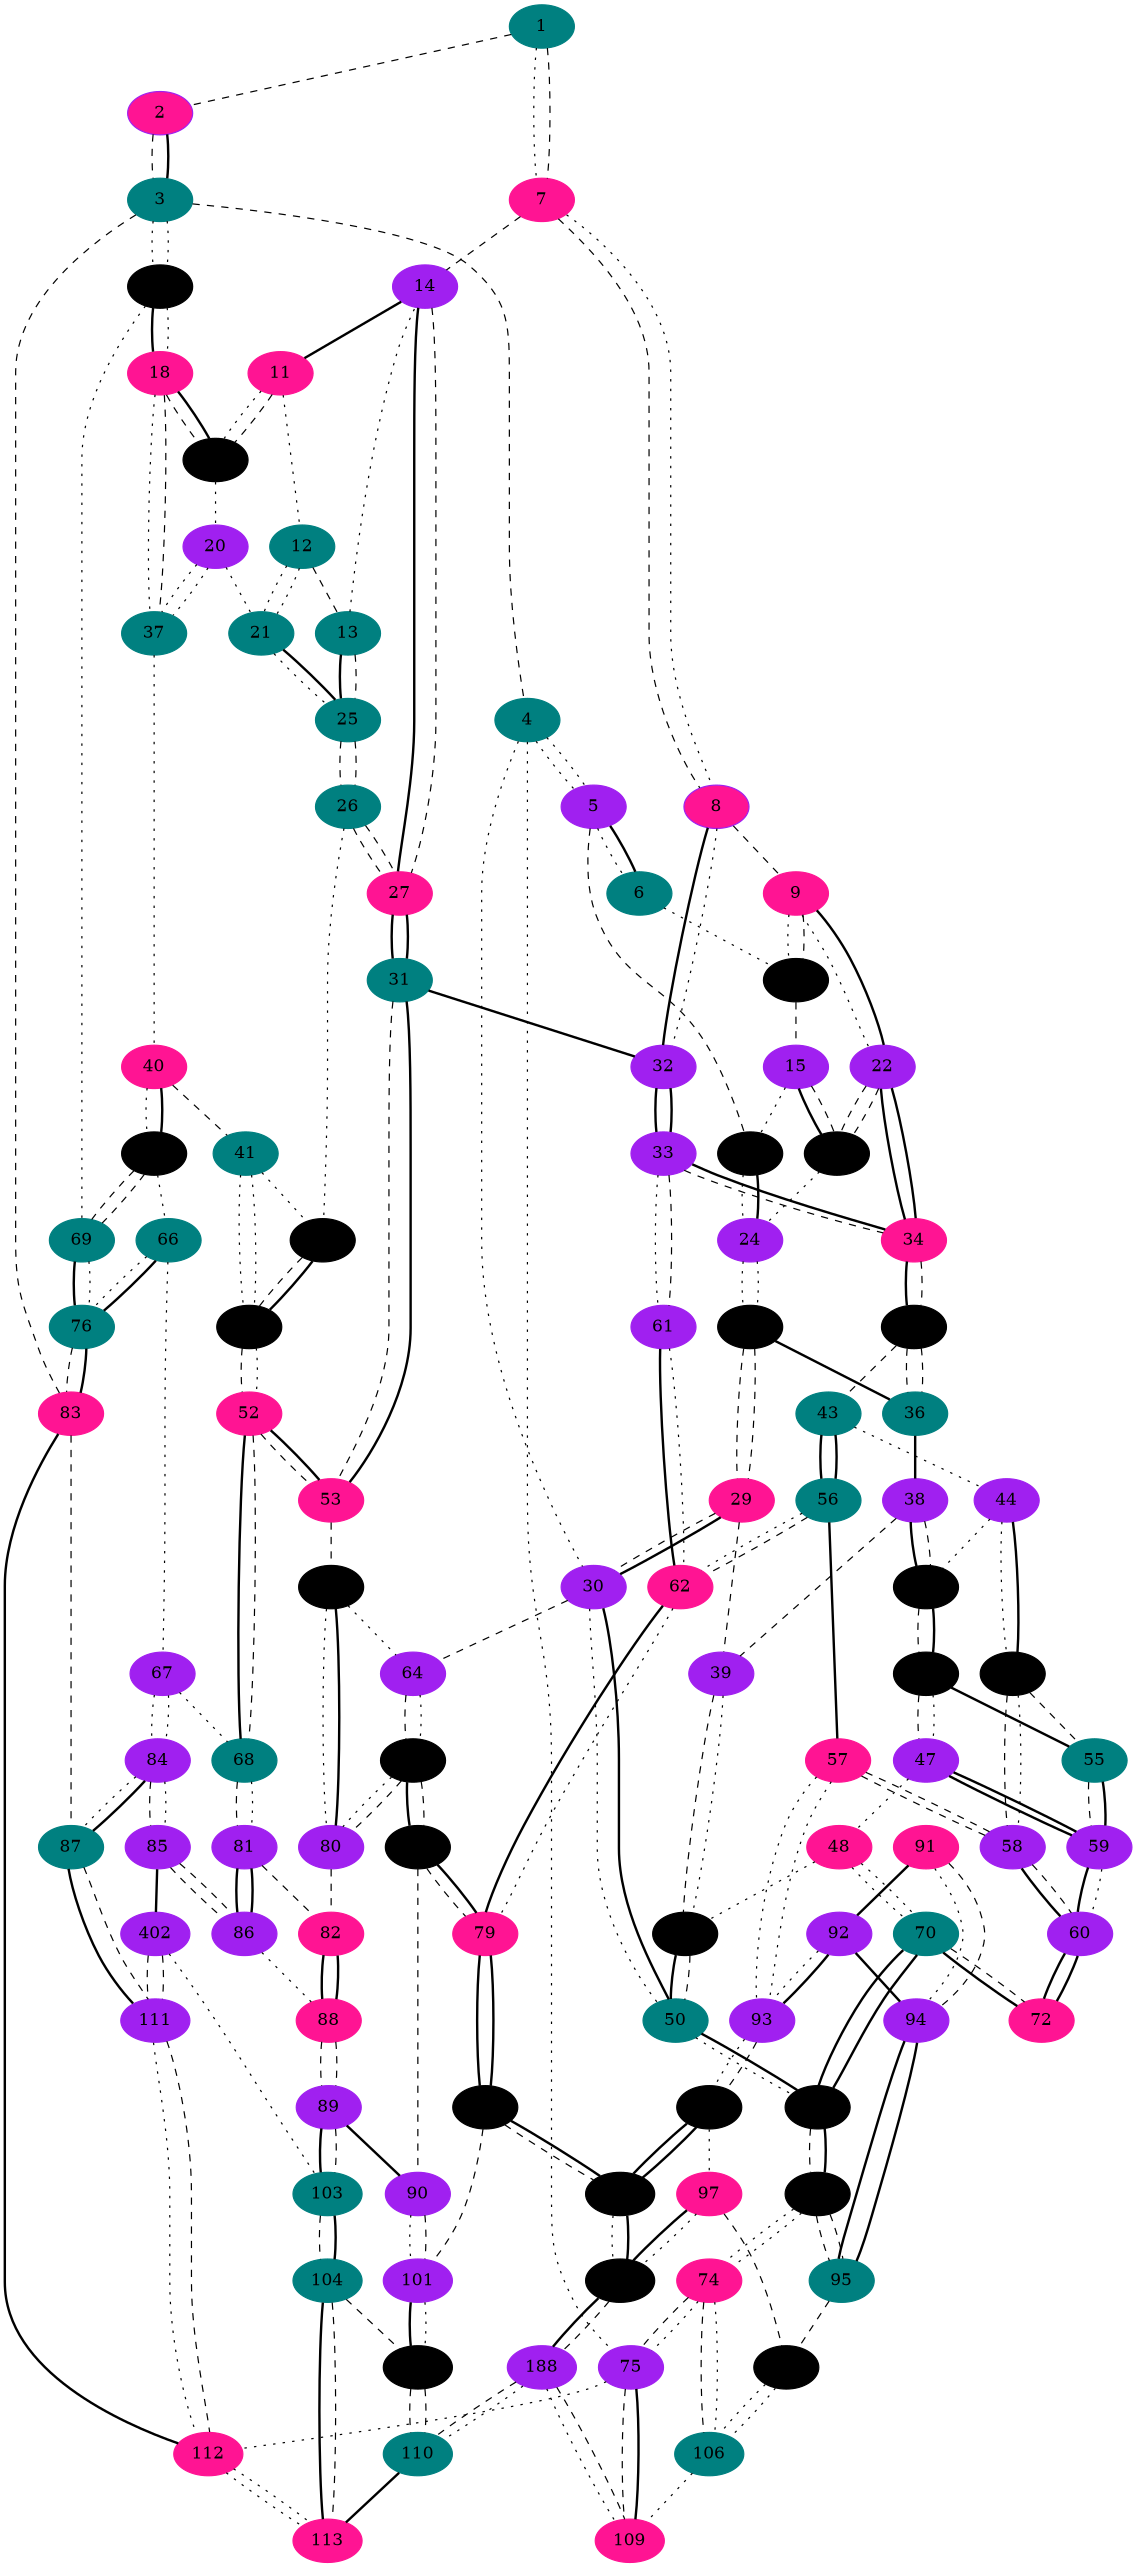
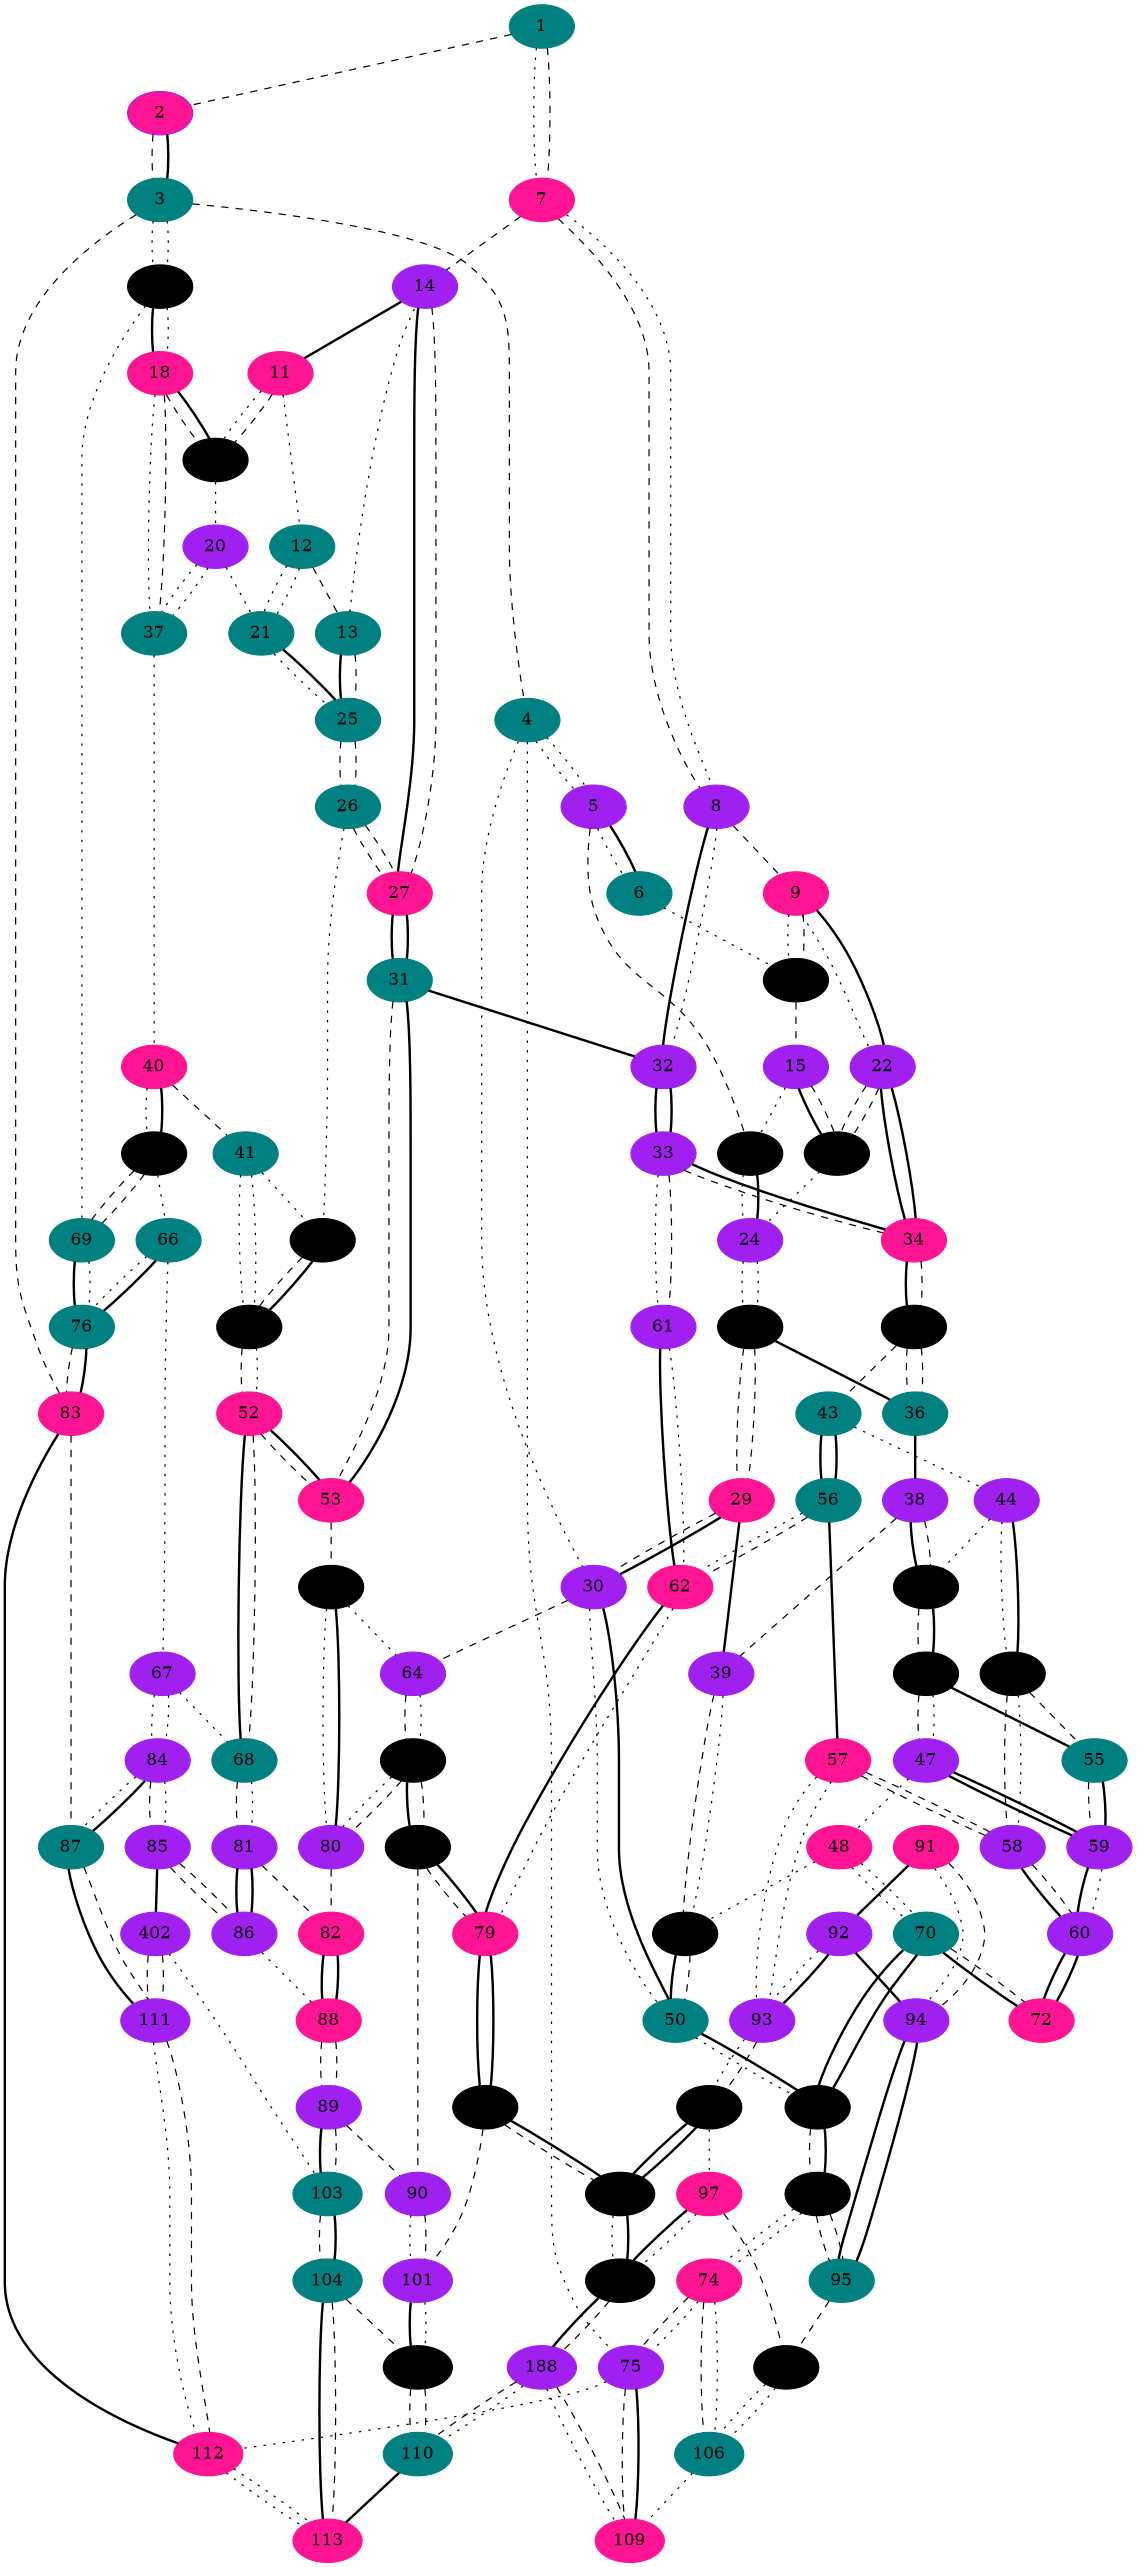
  graph {
    node [color=purple style=filled]
    edge [style=dashed]
    1 [color=teal]
    2 [fillcolor=deeppink]
    7 [color=deeppink]
    3 [color=teal]
-   8 [fillcolor=deeppink]
+   8
    14
    4 [color=teal]
    17 [color=black]
    83 [color=deeppink]
    11 [color=deeppink]
    12 [color=teal]
    19 [color=black]
    5
    30
    75
    18 [color=deeppink]
    69 [color=teal]
    112 [color=deeppink]
    87 [color=teal]
    6 [color=teal]
    16 [color=black]
    50 [color=teal]
    64
    109 [color=deeppink]
    10 [color=black]
    24
    15
    9 [color=deeppink]
    32
    27 [color=deeppink]
    22
    33
    23 [color=black]
    34 [color=deeppink]
    13 [color=teal]
    21 [color=teal]
    20
    25 [color=teal]
    26 [color=teal]
    31 [color=teal]
    28 [color=black]
    37 [color=teal]
    76 [color=teal]
    40 [color=deeppink]
    35 [color=black]
    29 [color=deeppink]
    36 [color=teal]
    42 [color=black]
    51 [color=black]
    53 [color=deeppink]
    39
    38
    49 [color=black]
    71 [color=black]
    63 [color=black]
    61
    62 [color=deeppink]
    43 [color=teal]
    44
    56 [color=teal]
    45 [color=black]
    41 [color=teal]
    65 [color=black]
    46 [color=black]
    66 [color=teal]
    52 [color=deeppink]
    54 [color=black]
    57 [color=deeppink]
    55 [color=teal]
    58
    47
    48 [color=deeppink]
    59
    70 [color=teal]
    60
    72 [color=deeppink]
    73 [color=black]
    68 [color=teal]
    81
    80
    93
    79 [color=deeppink]
    96 [color=black]
    77 [color=black]
    99 [color=black]
    82 [color=deeppink]
    78 [color=black]
    67
    84
    85
    86
    74 [color=deeppink]
    95 [color=teal]
    106 [color=teal]
    98 [color=black]
    113 [color=deeppink]
    90
    101
    100 [color=black]
    88 [color=deeppink]
    89
    111
    n103 [label=402]
    103 [color=teal]
    104 [color=teal]
    105 [color=black]
    91 [color=deeppink]
    92
    94
    97 [color=deeppink]
    107 [color=black]
    n112 [label=188]
    110 [color=teal]
    1 -- 2
    1 -- 7 [style=dotted]
    1 -- 7
    2 -- 3
    2 -- 3 [style=bold]
    7 -- 8
    7 -- 8 [style=dotted]
    7 -- 14
    3 -- 4
    3 -- 17 [style=dotted]
    3 -- 17 [style=dotted]
    3 -- 83
    8 -- 9
    8 -- 32 [style=bold]
    8 -- 32 [style=dotted]
    14 -- 11 [style=bold]
    14 -- 27 [style=bold]
    14 -- 27
    4 -- 5 [style=dotted]
    4 -- 5 [style=dotted]
    4 -- 30 [style=dotted]
    4 -- 75 [style=dotted]
    17 -- 18 [style=bold]
    17 -- 18 [style=dotted]
    17 -- 69 [style=dotted]
    83 -- 112 [style=bold]
    83 -- 87
    11 -- 12 [style=dotted]
    11 -- 19 [style=dotted]
    11 -- 19
    12 -- 13
    12 -- 21 [style=dotted]
    12 -- 21 [style=dotted]
    19 -- 20 [style=dotted]
    5 -- 6 [style=dotted]
    5 -- 6 [style=bold]
    5 -- 16
    30 -- 50 [style=dotted]
    30 -- 50 [style=bold]
    30 -- 64
    75 -- 112 [style=dotted]
    75 -- 109
    75 -- 109 [style=bold]
    18 -- 19
    18 -- 19 [style=bold]
    18 -- 37 [style=dotted]
    18 -- 37
    69 -- 76 [style=bold]
    69 -- 76 [style=dotted]
    112 -- 113 [style=dotted]
    112 -- 113 [style=dotted]
    87 -- 111 [style=bold]
    87 -- 111
    6 -- 10 [style=dotted]
    16 -- 24 [style=dotted]
    16 -- 24 [style=bold]
    50 -- 71 [style=dotted]
    50 -- 71 [style=bold]
    64 -- 77
    64 -- 77 [style=dotted]
    10 -- 15
    24 -- 28 [style=dotted]
    24 -- 28 [style=dotted]
    15 -- 16 [style=dotted]
    15 -- 23 [style=bold]
    15 -- 23
    9 -- 10 [style=dotted]
    9 -- 10
    9 -- 22 [style=dotted]
    9 -- 22 [style=bold]
    32 -- 33 [style=bold]
    32 -- 33 [style=bold]
    27 -- 31 [style=bold]
    27 -- 31 [style=bold]
    22 -- 23
    22 -- 23
    22 -- 34 [style=bold]
    22 -- 34 [style=bold]
    33 -- 34
    33 -- 34 [style=bold]
    33 -- 61 [style=dotted]
    33 -- 61
    23 -- 24 [style=dotted]
    34 -- 35 [style=bold]
    34 -- 35
    13 -- 14 [style=dotted]
    13 -- 25 [style=bold]
    13 -- 25
    21 -- 25 [style=dotted]
    21 -- 25 [style=bold]
    20 -- 21 [style=dotted]
    20 -- 37 [style=dotted]
    20 -- 37 [style=dotted]
    25 -- 26
    25 -- 26
    26 -- 27
    26 -- 27
    26 -- 42 [style=dotted]
    31 -- 32 [style=bold]
    31 -- 53
    31 -- 53 [style=bold]
    28 -- 29
    28 -- 29
    28 -- 36 [style=bold]
    37 -- 40 [style=dotted]
    76 -- 83
    76 -- 83 [style=bold]
    40 -- 41
    40 -- 65 [style=dotted]
    40 -- 65 [style=bold]
    35 -- 36
    35 -- 36
    35 -- 43
    29 -- 30
    29 -- 30 [style=bold]
-   29 -- 39
+   29 -- 39 [style=bold]
    36 -- 38 [style=bold]
    42 -- 51
    42 -- 51 [style=bold]
    51 -- 52
    51 -- 52 [style=dotted]
    53 -- 63
    39 -- 49
    39 -- 49 [style=dotted]
    38 -- 39
    38 -- 45 [style=bold]
    38 -- 45
    49 -- 50 [style=bold]
    49 -- 50
    71 -- 73
    71 -- 73 [style=bold]
    63 -- 64 [style=dotted]
    63 -- 80 [style=dotted]
    63 -- 80 [style=bold]
    61 -- 62 [style=bold]
    61 -- 62 [style=dotted]
    62 -- 79 [style=bold]
    62 -- 79 [style=dotted]
    43 -- 44 [style=dotted]
    43 -- 56 [style=bold]
    43 -- 56 [style=bold]
    44 -- 45 [style=dotted]
    44 -- 54 [style=dotted]
    44 -- 54 [style=bold]
    56 -- 62 [style=dotted]
    56 -- 62
    56 -- 57 [style=bold]
    45 -- 46
    45 -- 46 [style=bold]
    41 -- 42 [style=dotted]
    41 -- 51 [style=dotted]
    41 -- 51 [style=dotted]
    65 -- 69
    65 -- 69
    65 -- 66 [style=dotted]
    46 -- 55 [style=bold]
    46 -- 47
    46 -- 47 [style=dotted]
    66 -- 76 [style=dotted]
    66 -- 76 [style=bold]
    66 -- 67 [style=dotted]
    52 -- 53
    52 -- 53 [style=bold]
    52 -- 68 [style=bold]
    52 -- 68
    54 -- 55
    54 -- 58
    54 -- 58 [style=dotted]
    57 -- 58
    57 -- 58
    57 -- 93 [style=dotted]
    57 -- 93 [style=dotted]
    55 -- 59
    55 -- 59 [style=bold]
    58 -- 60 [style=bold]
    58 -- 60
    47 -- 48 [style=dotted]
    47 -- 59 [style=bold]
    47 -- 59 [style=bold]
    48 -- 49 [style=dotted]
    48 -- 70 [style=dotted]
    48 -- 70 [style=dotted]
    59 -- 60 [style=bold]
    59 -- 60 [style=dotted]
    70 -- 71 [style=bold]
    70 -- 71 [style=bold]
    70 -- 72 [style=bold]
    70 -- 72
    60 -- 72 [style=bold]
    60 -- 72 [style=bold]
    73 -- 74 [style=dotted]
    73 -- 74 [style=dotted]
    73 -- 95
    73 -- 95
    68 -- 81
    68 -- 81 [style=dotted]
    81 -- 82
    81 -- 86 [style=bold]
    81 -- 86 [style=bold]
    80 -- 82
    93 -- 96 [style=dotted]
    93 -- 96
    79 -- 99 [style=bold]
    79 -- 99 [style=bold]
    96 -- 100 [style=bold]
    96 -- 100 [style=bold]
    96 -- 97 [style=dotted]
    77 -- 80 [style=dotted]
    77 -- 80
    77 -- 78 [style=bold]
    77 -- 78
    99 -- 101
    99 -- 100
    99 -- 100 [style=bold]
    82 -- 88 [style=bold]
    82 -- 88 [style=bold]
    78 -- 79
    78 -- 79 [style=bold]
    78 -- 90
    67 -- 68 [style=dotted]
    67 -- 84 [style=dotted]
    67 -- 84 [style=dotted]
    84 -- 87 [style=dotted]
    84 -- 87 [style=bold]
    84 -- 85
    84 -- 85 [style=dotted]
    85 -- 86
    85 -- 86
    85 -- n103 [style=bold]
    86 -- 88 [style=dotted]
    74 -- 75
    74 -- 75 [style=dotted]
    74 -- 106
    74 -- 106 [style=dotted]
    95 -- 98
    106 -- 109 [style=dotted]
    98 -- 106 [style=dotted]
    98 -- 106 [style=dotted]
    90 -- 101 [style=dotted]
    90 -- 101
    101 -- 105 [style=bold]
    101 -- 105 [style=dotted]
    100 -- 107 [style=dotted]
    100 -- 107 [style=bold]
    88 -- 89
    88 -- 89
-   89 -- 90 [style=bold]
+   89 -- 90
    89 -- 103 [style=bold]
    89 -- 103
    111 -- 112 [style=dotted]
    111 -- 112
    n103 -- 111
    n103 -- 111
    n103 -- 103 [style=dotted]
    103 -- 104
    103 -- 104 [style=bold]
    104 -- 113 [style=bold]
    104 -- 113
    104 -- 105
    105 -- 110
    105 -- 110
    91 -- 92 [style=bold]
    91 -- 94 [style=dotted]
    91 -- 94
    92 -- 93 [style=dotted]
    92 -- 93 [style=bold]
    92 -- 94 [style=bold]
    94 -- 95 [style=bold]
    94 -- 95 [style=bold]
    97 -- 98
    97 -- 107 [style=bold]
    97 -- 107 [style=dotted]
    107 -- n112 [style=bold]
    107 -- n112
    n112 -- 109 [style=dotted]
    n112 -- 109
    n112 -- 110
    n112 -- 110 [style=dotted]
    110 -- 113 [style=bold]
  }
